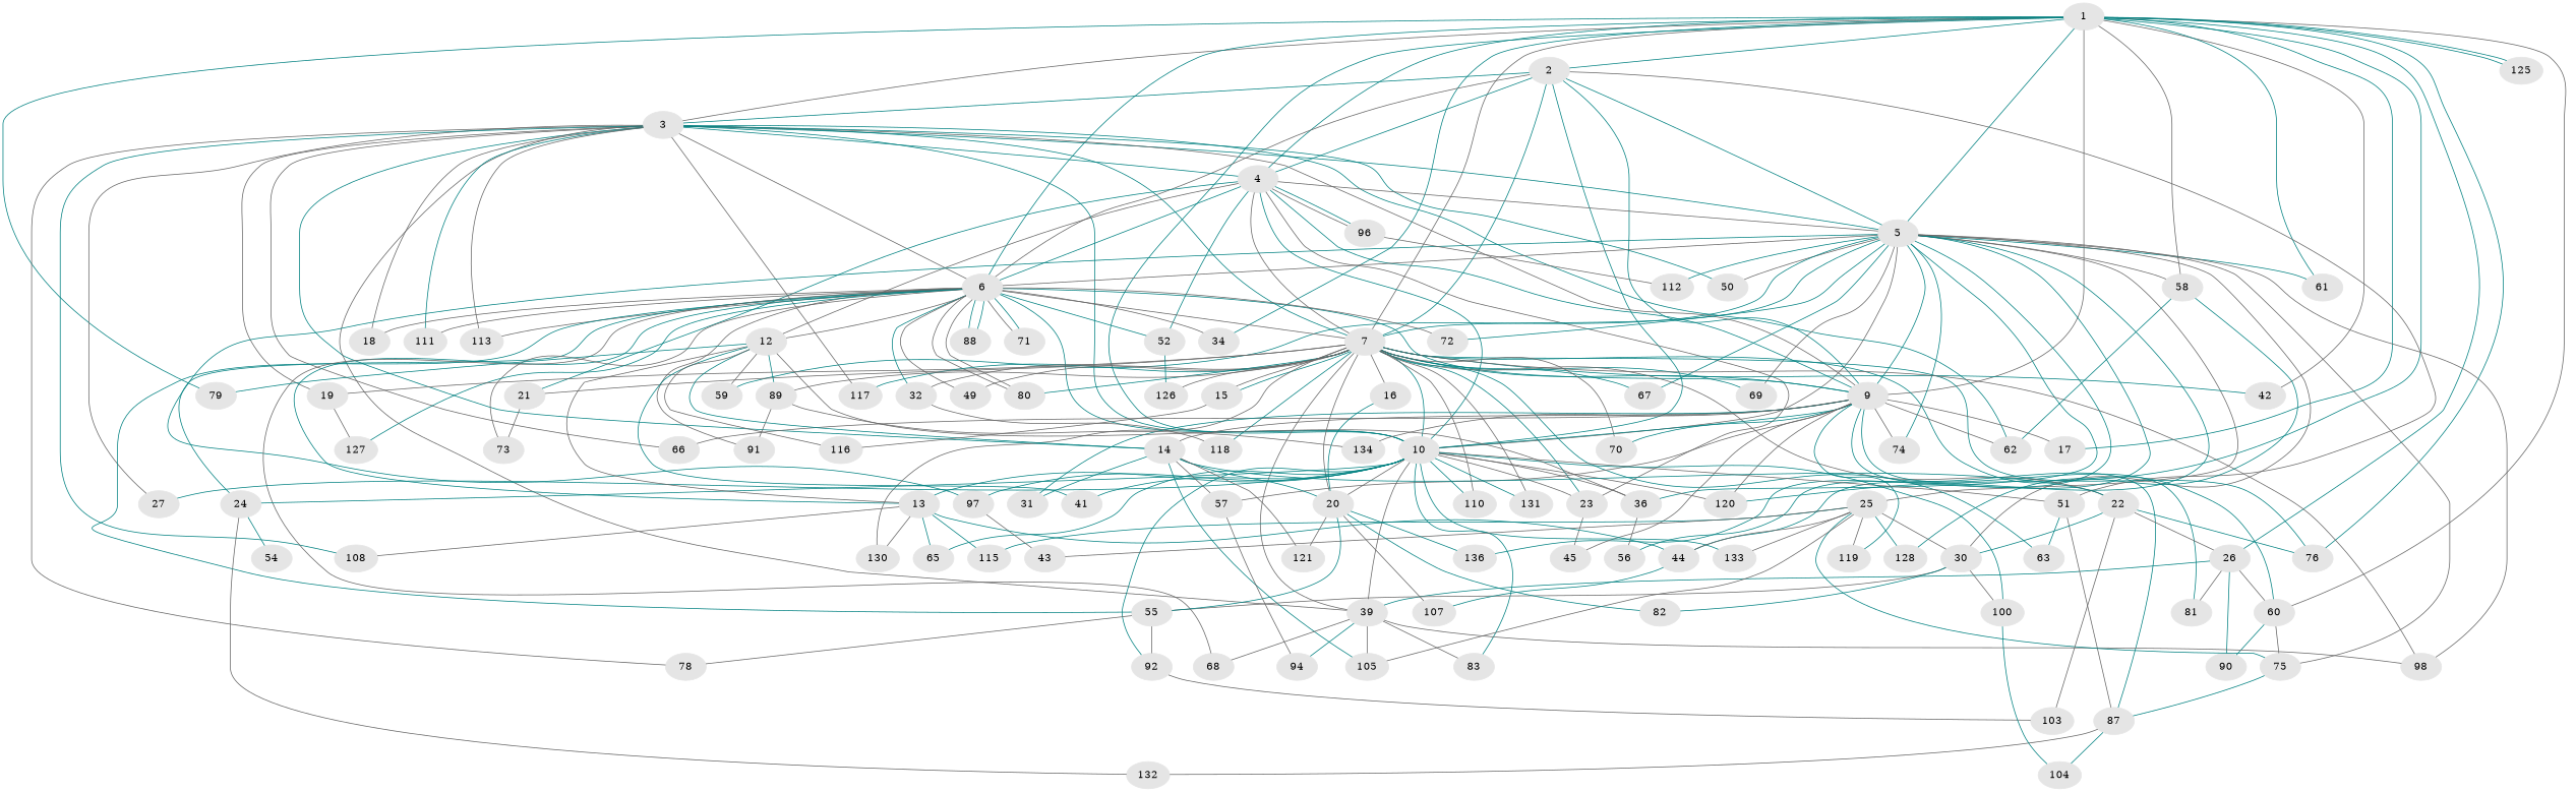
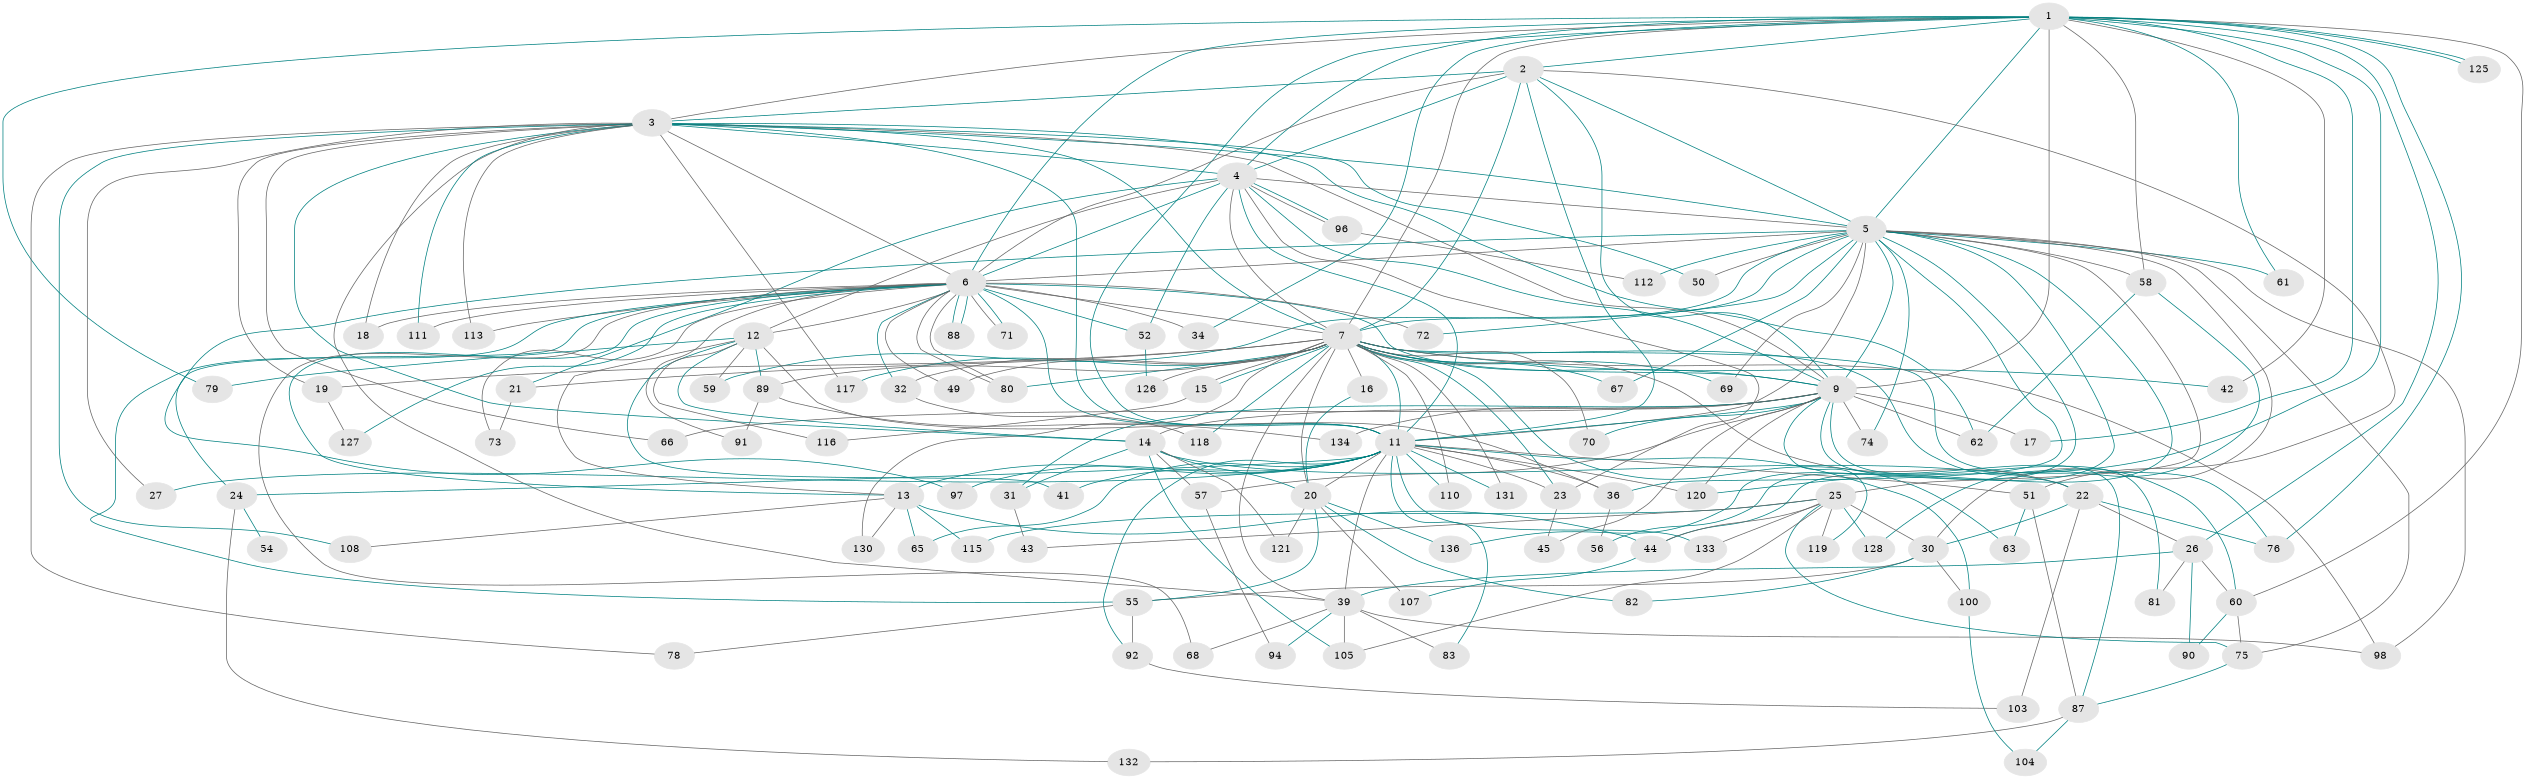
  graph {
    node [color=gray90 style=filled]
    edge [color=teal]
    1 [super="+84"]
    2 [super="+37"]
    3 [super="+93"]
    4 [super="+33"]
    5 [super="+46"]
    6 [super="+28"]
    7 [super="+8"]
    9 [super="+109"]
-   10 [super="+11"]
+   10 [super="+11" label=11]
    17
    26 [super="+135"]
    34
    42
    58 [super="+77"]
    60 [super="+85"]
    61
    76
    79
    125
    120
    51
    14 [super="+48"]
    18
    19
    27 [super="+35"]
    39 [super="+64"]
    50
    62
    66
    78
    108
    111
    113
    117
    12 [super="+124"]
    21
    23 [super="+29"]
    52
    96
    25 [super="+47"]
    30
    36
    44
    56
    59
    67
    69
    72
    74
    75 [super="+101"]
    97
    98 [super="+122"]
    112
    136
    13 [super="+40"]
    24
    32
    49
    55 [super="+86"]
    68
    71
    73
    80 [super="+114"]
    88
    91
    127
    15
    16 [super="+123"]
    20 [super="+38"]
    22 [super="+99"]
    63
    70
    89
    110
    118
    126
    130
    131
    31
    45
    57
    81
    87 [super="+102"]
    119
    134
    41 [super="+129"]
    65
    83
    92
    100
    133
    115
    105 [super="+106"]
    43
    128
    90
    121
    94
    116
    82
    107
    54
    132
    103
    104
    1 -- 2
    1 -- 3 [color=gray40]
    1 -- 4
    1 -- 5
    1 -- 6 [weight=2]
    1 -- 7 [color=gray40 weight=2]
    1 -- 9 [color=gray40 weight=2]
    1 -- 10
    1 -- 17
    1 -- 26
    1 -- 34
    1 -- 42 [color=gray40]
    1 -- 58 [color=gray40]
    1 -- 60 [color=gray40]
    1 -- 61
    1 -- 76
    1 -- 79
    1 -- 125
    1 -- 125
    1 -- 120
    2 -- 3
    2 -- 4
    2 -- 5
    2 -- 6 [color=gray40]
    2 -- 7 [weight=2]
    2 -- 9
    2 -- 10 [weight=2]
    2 -- 51 [color=gray40]
    3 -- 4
    3 -- 5
    3 -- 6 [color=gray40]
    3 -- 7 [weight=2]
    3 -- 9 [color=gray40]
    3 -- 10 [weight=2]
    3 -- 14
    3 -- 18 [color=gray40]
    3 -- 19 [color=gray40]
    3 -- 27 [color=gray40 weight=2]
    3 -- 39 [color=gray40]
    3 -- 50
    3 -- 62
    3 -- 66 [color=gray40]
    3 -- 78 [color=gray40]
    3 -- 108
    3 -- 111
    3 -- 113 [color=gray40]
    3 -- 117 [color=gray40]
    4 -- 5 [color=gray40 weight=2]
    4 -- 6
    4 -- 7 [color=gray40 weight=2]
    4 -- 9
    4 -- 10
    4 -- 12 [color=gray40]
    4 -- 21
    4 -- 23 [color=gray40]
    4 -- 52
    4 -- 96 [color=gray40]
    4 -- 96
    5 -- 6 [color=gray40]
    5 -- 7 [weight=2]
    5 -- 9
    5 -- 10 [color=gray40]
    5 -- 58 [color=gray40]
    5 -- 61
    5 -- 50 [color=gray40]
    5 -- 25 [color=gray40]
    5 -- 30 [color=gray40]
    5 -- 36
    5 -- 44
    5 -- 56
    5 -- 59
    5 -- 67
    5 -- 69 [color=gray40]
    5 -- 72
    5 -- 74
    5 -- 75 [color=gray40]
    5 -- 97
    5 -- 98 [color=gray40]
    5 -- 112
    5 -- 136
    6 -- 7 [color=gray40 weight=2]
    6 -- 9
    6 -- 10 [weight=2]
    6 -- 34 [color=gray40]
    6 -- 18 [color=gray40]
    6 -- 111 [color=gray40]
    6 -- 113 [color=gray40]
    6 -- 12 [color=gray40]
    6 -- 52
    6 -- 72 [color=gray40]
    6 -- 13
    6 -- 24
    6 -- 32
    6 -- 49 [color=gray40]
    6 -- 55
    6 -- 68 [color=gray40]
    6 -- 71 [color=gray40]
    6 -- 71
    6 -- 73 [color=gray40]
    6 -- 80 [color=gray40]
    6 -- 80 [color=gray40]
    6 -- 88
    6 -- 88
    6 -- 91 [color=gray40]
    6 -- 127
    7 -- 9 [weight=2]
    7 -- 10 [weight=2]
    7 -- 42
    7 -- 60
    7 -- 76
    7 -- 19 [color=gray40]
    7 -- 39 [color=gray40]
    7 -- 117
    7 -- 21 [color=gray40]
    7 -- 23
    7 -- 67
    7 -- 69
    7 -- 98 [color=gray40]
    7 -- 32 [color=gray40]
    7 -- 49 [color=gray40]
    7 -- 80
    7 -- 15 [color=gray40]
    7 -- 15
    7 -- 16 [color=gray40 weight=2]
    7 -- 20 [color=gray40]
    7 -- 22 [color=gray40]
    7 -- 63
    7 -- 70 [color=gray40]
    7 -- 89 [color=gray40]
    7 -- 110 [color=gray40]
    7 -- 118
    7 -- 126 [color=gray40]
    7 -- 130 [color=gray40]
    7 -- 131 [color=gray40]
    9 -- 10
    9 -- 17 [color=gray40]
    9 -- 120 [color=gray40]
    9 -- 14 [color=gray40]
    9 -- 62 [color=gray40]
    9 -- 66 [color=gray40]
    9 -- 74 [color=gray40]
    9 -- 70
    9 -- 31
    9 -- 45 [color=gray40]
    9 -- 57 [color=gray40]
    9 -- 81
    9 -- 87
    9 -- 119
    9 -- 134 [color=gray40]
    10 -- 120 [color=gray40]
    10 -- 51 [color=gray40]
    10 -- 27
    10 -- 39 [color=gray40]
    10 -- 23 [color=gray40]
    10 -- 36 [color=gray40]
    10 -- 97
    10 -- 13
    10 -- 24
    10 -- 20 [color=gray40]
    10 -- 110
    10 -- 131
    10 -- 41 [weight=2]
    10 -- 65
    10 -- 83
    10 -- 92
    10 -- 100
    10 -- 133
    26 -- 60 [color=gray40]
    26 -- 39
    26 -- 81 [color=gray40]
    26 -- 90
    58 -- 62
    58 -- 128
    60 -- 75 [color=gray40]
    60 -- 90
    51 -- 63
    51 -- 87 [color=gray40]
    14 -- 20
    14 -- 22
    14 -- 31
    14 -- 57 [color=gray40]
    14 -- 105
    14 -- 121 [color=gray40]
    19 -- 127 [color=gray40]
    39 -- 98 [color=gray40]
    39 -- 68 [color=gray40]
    39 -- 83 [color=gray40]
    39 -- 105 [color=gray40]
    39 -- 94
    12 -- 79
    12 -- 14
    12 -- 36 [color=gray40]
    12 -- 59 [color=gray40]
    12 -- 13 [color=gray40]
    12 -- 89
    12 -- 41
    12 -- 116 [color=gray40]
    21 -- 73 [color=gray40]
    23 -- 45 [color=gray40]
    52 -- 126
    96 -- 112 [color=gray40]
    25 -- 30 [color=gray40]
    25 -- 44 [color=gray40]
    25 -- 75
    25 -- 119 [color=gray40]
    25 -- 133 [color=gray40]
    25 -- 115
    25 -- 105 [color=gray40]
    25 -- 43 [color=gray40]
    25 -- 128
    30 -- 55 [color=gray40]
    30 -- 100 [color=gray40]
    30 -- 82
    36 -- 56 [color=gray40]
    44 -- 107
    75 -- 87
    13 -- 108 [color=gray40]
    13 -- 44
    13 -- 130 [color=gray40]
    13 -- 65
    13 -- 115
    24 -- 54
    24 -- 132 [color=gray40]
    32 -- 118 [color=gray40]
    55 -- 78 [color=gray40]
    55 -- 92 [color=gray40]
    15 -- 116 [color=gray40]
    16 -- 20
    20 -- 136
    20 -- 55
    20 -- 121 [color=gray40]
    20 -- 82
    20 -- 107 [color=gray40]
    22 -- 26 [color=gray40]
    22 -- 76
    22 -- 30
    22 -- 103 [color=gray40]
    89 -- 91 [color=gray40]
    89 -- 134 [color=gray40]
-   97 -- 43 [color=gray40]
+   31 -- 43 [color=gray40]
    57 -- 94 [color=gray40]
    87 -- 132 [color=gray40]
    87 -- 104
    92 -- 103 [color=gray40]
    100 -- 104
  }
